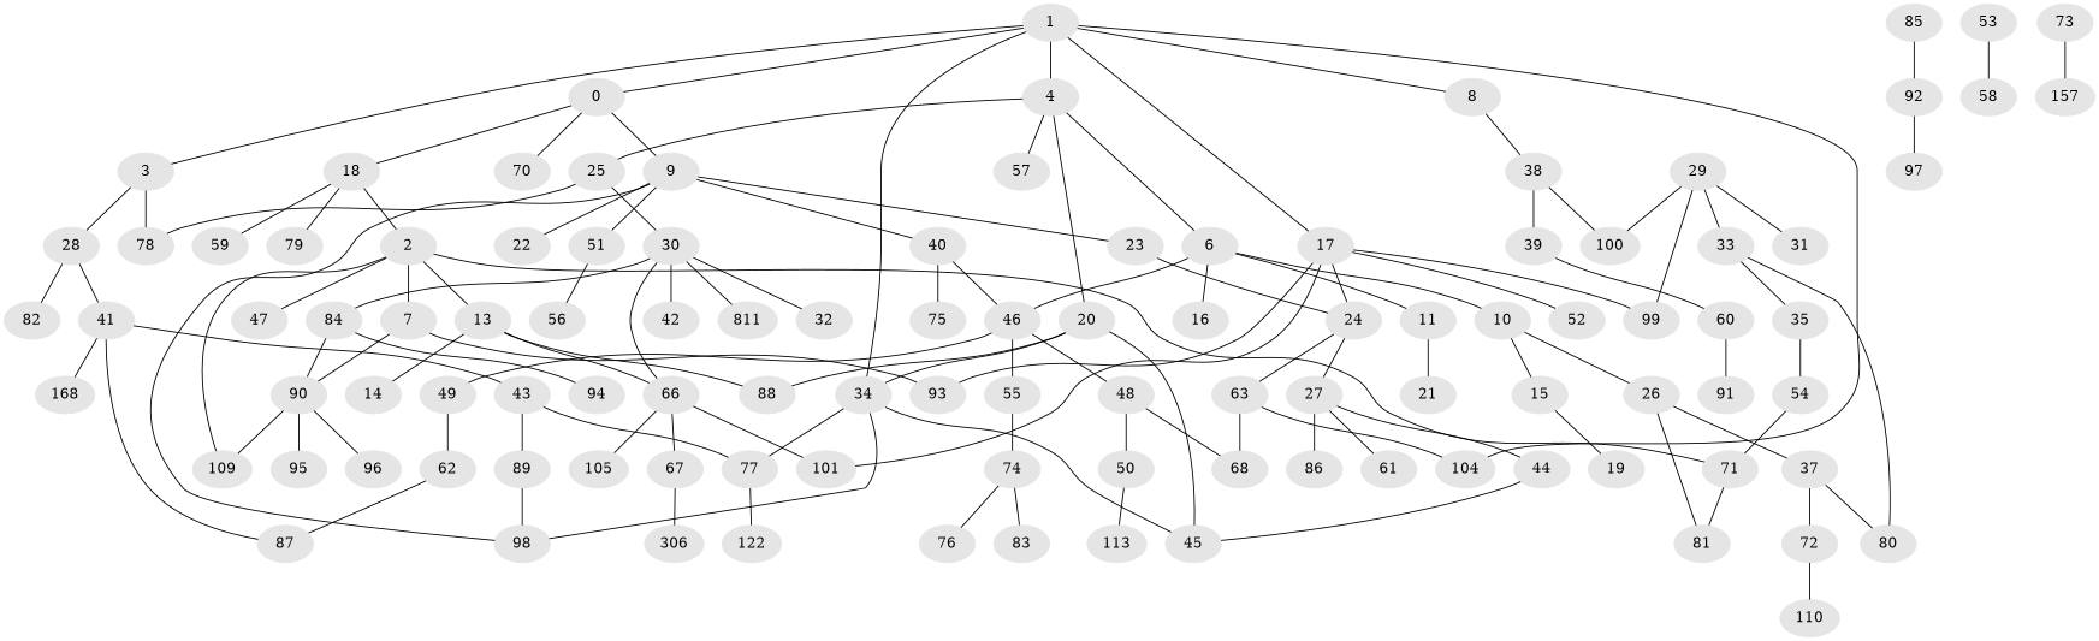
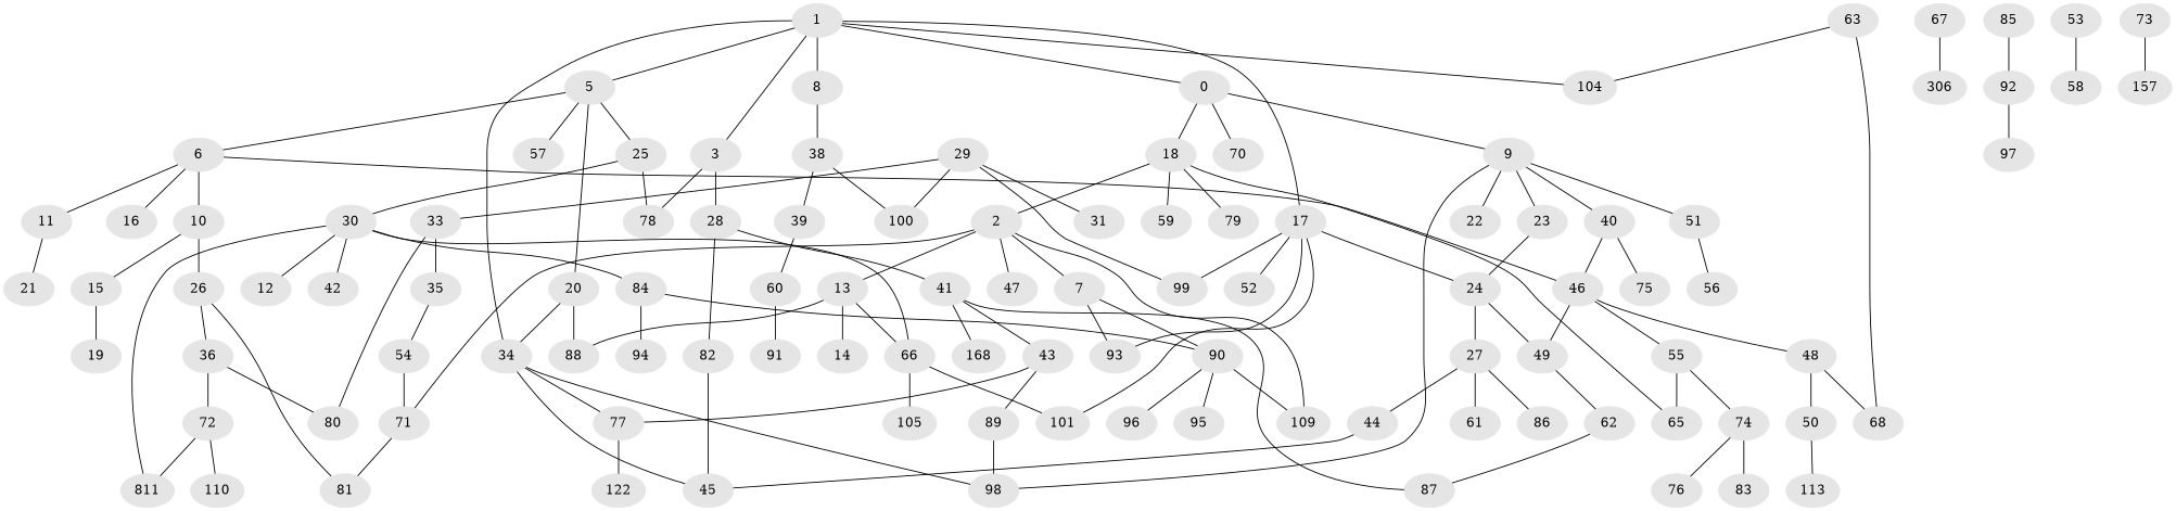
  graph {
    node [color=gray90 style=filled]
    1
    3
    n3 [label=0]
-   5 [label=4]
+   5
    8
    17
    34
    104
    2
    7
    13
    47
    71
    109
    28
    78
    9
    18
    70
    6
    20
    25
    57
    38
    93
    24
    52
    99
    101
    98
    45
    77
    90
    14
    66
    88
    81
    41
    82
    22
    23
    40
    51
    59
+   65
    79
    10
    11
    16
    46
    30
    15
    26
    21
    48
    49
    55
    95
    96
    100
    39
    75
    56
    19
-   37
+   37 [label=36]
    67
    105
    27
    63
    85
    92
    53
    58
    44
    61
    86
    68
-   32
+   32 [label=12]
    42
    84
    n81 [label=811]
    80
    72
    29
    31
    33
    43
    87
    n89 [label=168]
    35
    94
    54
    n93 [label=122]
    89
    110
    60
    91
    50
    62
    74
    n101 [label=113]
    76
    83
    n104 [label=306]
    n105 [label=157]
    73
    97
    1 -- 3
    1 -- n3
    1 -- 5
    1 -- 8
    1 -- 17
    1 -- 34
    1 -- 104
    3 -- 28
    3 -- 78
    n3 -- 9
    n3 -- 18
    n3 -- 70
    5 -- 6
    5 -- 20
    5 -- 25
    5 -- 57
    8 -- 38
    17 -- 93
    17 -- 24
    17 -- 52
    17 -- 99
    17 -- 101
    34 -- 98
    34 -- 45
    34 -- 77
    2 -- 7
    2 -- 13
    2 -- 47
    2 -- 71
    2 -- 109
    7 -- 93
    7 -- 90
    13 -- 14
    13 -- 66
    13 -- 88
    71 -- 81
    28 -- 41
    28 -- 82
    9 -- 98
    9 -- 22
    9 -- 23
    9 -- 40
    9 -- 51
    18 -- 2
    18 -- 59
+   18 -- 65
    18 -- 79
    6 -- 10
    6 -- 11
    6 -- 16
    6 -- 46
    20 -- 34
-   20 -- 45
+   82 -- 45
    20 -- 88
    25 -- 78
    25 -- 30
    38 -- 100
    38 -- 39
    24 -- 27
-   24 -- 63
+   24 -- 49
    77 -- n93
    90 -- 109
    90 -- 95
    90 -- 96
    66 -- 101
-   66 -- 67
    66 -- 105
    41 -- 43
    41 -- 87
    41 -- n89
    23 -- 24
    40 -- 46
    40 -- 75
    51 -- 56
    10 -- 15
    10 -- 26
    11 -- 21
    46 -- 48
    46 -- 49
    46 -- 55
    30 -- 66
    30 -- 32
    30 -- 42
    30 -- 84
    30 -- n81
    15 -- 19
    26 -- 81
    26 -- 37
    48 -- 68
    48 -- 50
    49 -- 62
+   55 -- 65
    55 -- 74
    39 -- 60
    37 -- 80
    37 -- 72
    67 -- n104
    27 -- 44
    27 -- 61
    27 -- 86
    63 -- 104
    63 -- 68
    85 -- 92
    92 -- 97
    53 -- 58
    44 -- 45
    84 -- 90
    84 -- 94
+   72 -- n81
    72 -- 110
    29 -- 99
    29 -- 100
    29 -- 31
    29 -- 33
    33 -- 80
    33 -- 35
    43 -- 77
    43 -- 89
    35 -- 54
    54 -- 71
    89 -- 98
    60 -- 91
    50 -- n101
    62 -- 87
    74 -- 76
    74 -- 83
    73 -- n105
  }
